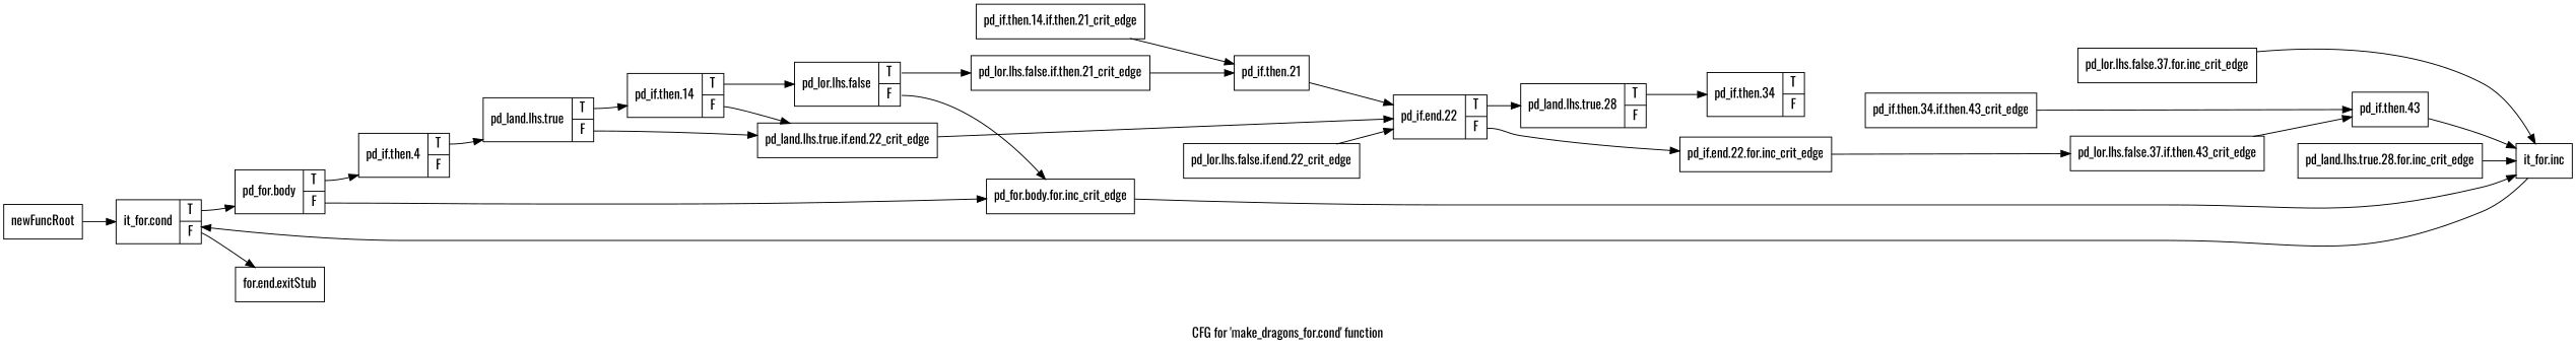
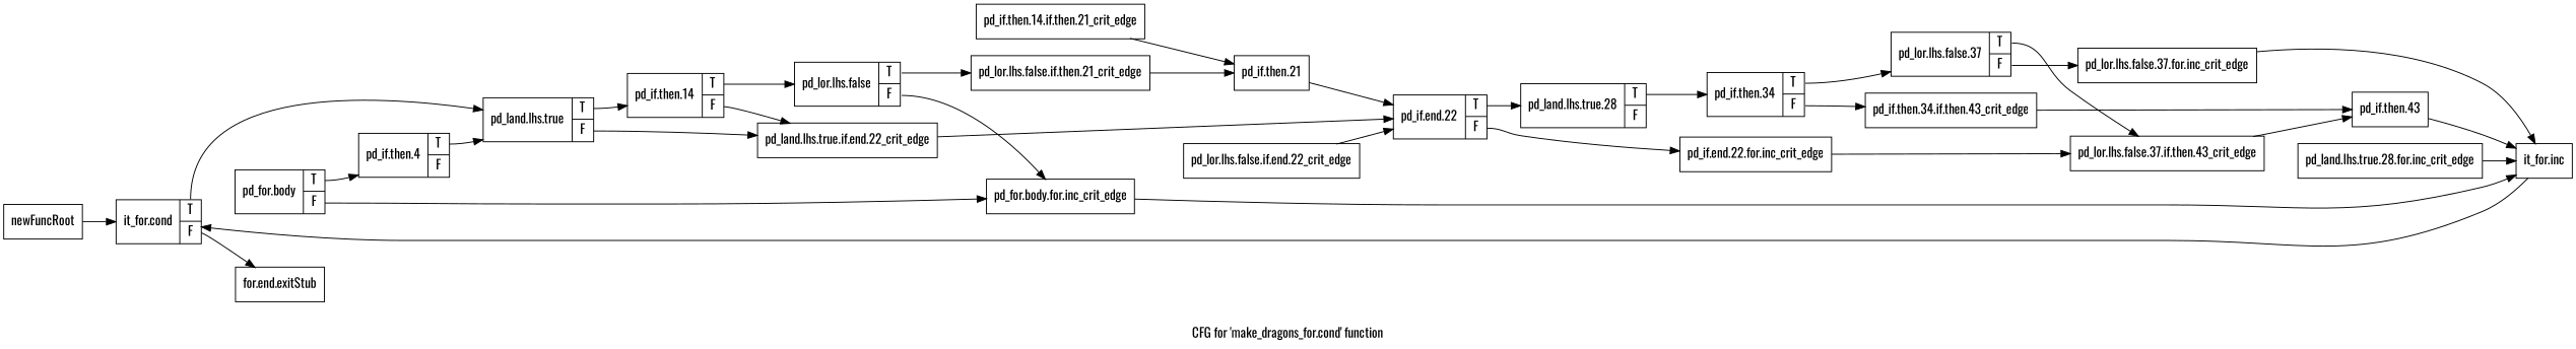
  digraph {
    fontname=Oswald
    label="CFG for 'make_dragons_for.cond' function"
    rankdir=LR
    node [fontname=Oswald shape=record]
    edge [fontname=Oswald]
    n1 [label="{newFuncRoot}"]
    n2 [label="{it_for.cond|{<s0>T|<s1>F}}"]
    n3 [label="{for.end.exitStub}"]
    n4 [label="{pd_for.body|{<s0>T|<s1>F}}"]
    n5 [label="{pd_if.then.4|{<s0>T|<s1>F}}"]
    n6 [label="{pd_for.body.for.inc_crit_edge}"]
    n7 [label="{pd_land.lhs.true|{<s0>T|<s1>F}}"]
    n8 [label="{it_for.inc}"]
    n9 [label="{pd_if.then.14|{<s0>T|<s1>F}}"]
    n10 [label="{pd_land.lhs.true.if.end.22_crit_edge}"]
    n11 [label="{pd_lor.lhs.false|{<s0>T|<s1>F}}"]
    n12 [label="{pd_if.end.22|{<s0>T|<s1>F}}"]
    n13 [label="{pd_land.lhs.true.28|{<s0>T|<s1>F}}"]
    n14 [label="{pd_if.end.22.for.inc_crit_edge}"]
    n15 [label="{pd_if.then.34|{<s0>T|<s1>F}}"]
    n16 [label="{pd_lor.lhs.false.37.if.then.43_crit_edge}"]
    n17 [label="{pd_lor.lhs.false.if.then.21_crit_edge}"]
    n18 [label="{pd_if.then.14.if.then.21_crit_edge}"]
    n19 [label="{pd_if.then.21}"]
    n20 [label="{pd_lor.lhs.false.if.end.22_crit_edge}"]
+   n21 [label="{pd_lor.lhs.false.37|{<s0>T|<s1>F}}"]
    n22 [label="{pd_if.then.34.if.then.43_crit_edge}"]
    n23 [label="{pd_land.lhs.true.28.for.inc_crit_edge}"]
    n24 [label="{pd_lor.lhs.false.37.for.inc_crit_edge}"]
    n25 [label="{pd_if.then.43}"]
    n1 -> n2
    n2 -> n3 [tailport=s1]
-   n2 -> n4 [tailport=s0]
+   n2 -> n7 [tailport=s0]
    n4 -> n5 [tailport=s0]
    n4 -> n6 [tailport=s1]
    n5 -> n7 [tailport=s0]
    n6 -> n8
    n7 -> n9 [tailport=s0]
    n7 -> n10 [tailport=s1]
    n8 -> n2
    n9 -> n10 [tailport=s1]
    n9 -> n11 [tailport=s0]
    n10 -> n12
    n11 -> n6 [tailport=s1]
    n11 -> n17 [tailport=s0]
    n12 -> n13 [tailport=s0]
    n12 -> n14 [tailport=s1]
    n13 -> n15 [tailport=s0]
    n14 -> n16
+   n15 -> n21 [tailport=s0]
+   n15 -> n22 [tailport=s1]
    n16 -> n25
    n17 -> n19
    n18 -> n19
    n19 -> n12
    n20 -> n12
+   n21 -> n16 [tailport=s0]
+   n21 -> n24 [tailport=s1]
    n22 -> n25
    n23 -> n8
    n24 -> n8
    n25 -> n8
  }
